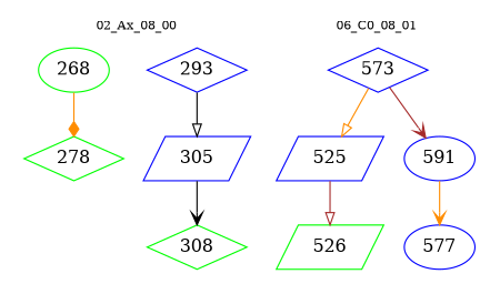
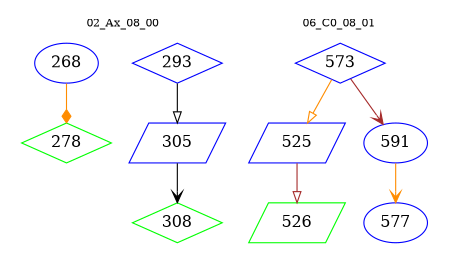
  digraph {
    node [color=blue shape=diamond]
    edge [arrowhead=onormal color=darkorange]
    n1 [label=293]
-   n2 [color=green label=268 shape=ellipse]
+   n2 [label=268 shape=ellipse]
    n3 [label=305 shape=parallelogram]
    n4 [color=green label=278]
    n5 [color=green label=308]
    n6 [label=573]
    n7 [label=525 shape=parallelogram]
    n8 [label=591 shape=ellipse]
    n9 [color=green label=526 shape=parallelogram]
    n10 [label=577 shape=ellipse]
    subgraph cluster_1 {
      color=white
      fontsize=10
      label="02_Ax_08_00"
      n1
      n2
      n3
      n4
      n5
    }
    subgraph cluster_2 {
      color=white
      fontsize=10
      label="06_C0_08_01"
      n6
      n7
      n8
      n9
      n10
    }
    n1 -> n3 [color=black]
    n2 -> n4 [arrowhead=diamond]
    n3 -> n5 [arrowhead=vee color=black]
    n6 -> n7
    n6 -> n8 [arrowhead=vee color=brown]
    n7 -> n9 [color=brown]
    n8 -> n10 [arrowhead=vee]
  }
